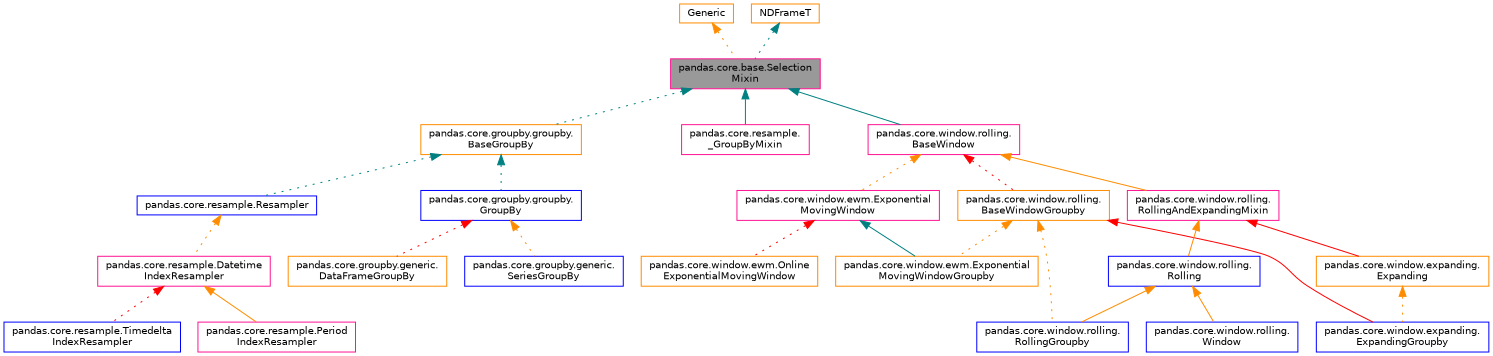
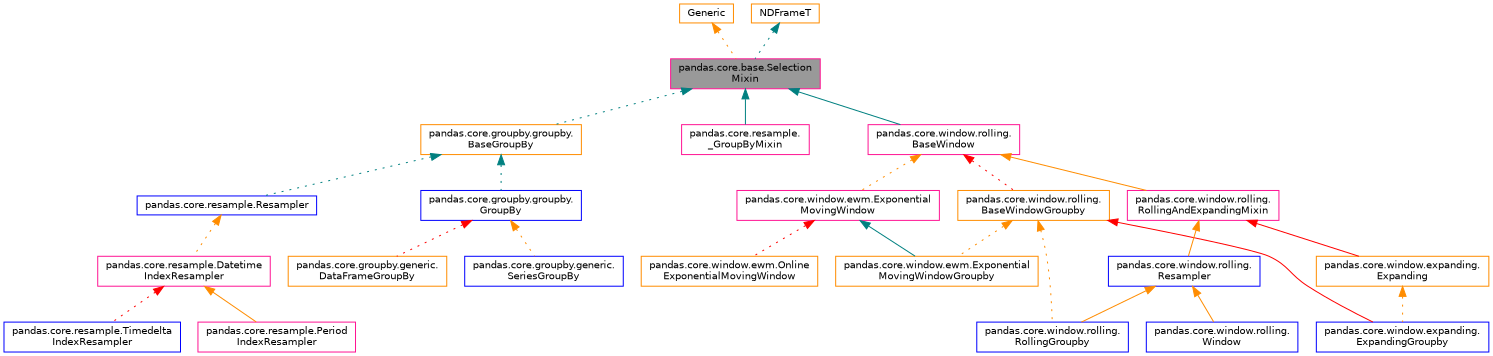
  digraph {
    rankdir=TB
    node [color=darkorange fillcolor=white fontname=Helvetica fontsize=10 shape=box style=filled]
    edge [color=darkorange dir=back fontname=Helvetica fontsize=10 labelfontname=Helvetica labelfontsize=10 style=dotted]
    n1 [color=deeppink fillcolor=grey60 fontcolor=black height=0.2 label="pandas.core.base.Selection\lMixin" width=0.4]
    n2 [height=0.2 label="pandas.core.groupby.groupby.\lBaseGroupBy" width=0.4]
    n3 [color=deeppink height=0.2 label="pandas.core.resample.\l_GroupByMixin" width=0.4]
    n4 [color=deeppink height=0.2 label="pandas.core.window.rolling.\lBaseWindow" width=0.4]
    n5 [color=blue height=0.2 label="pandas.core.groupby.groupby.\lGroupBy" width=0.4]
    n6 [color=blue height=0.2 label="pandas.core.resample.Resampler" width=0.4]
    n7 [color=deeppink height=0.2 label="pandas.core.window.ewm.Exponential\lMovingWindow" width=0.4]
    n8 [height=0.2 label="pandas.core.window.rolling.\lBaseWindowGroupby" width=0.4]
    n9 [color=deeppink height=0.2 label="pandas.core.window.rolling.\lRollingAndExpandingMixin" width=0.4]
    n10 [height=0.2 label=Generic width=0.4]
    n11 [height=0.2 label=NDFrameT width=0.4]
    n12 [height=0.2 label="pandas.core.groupby.generic.\lDataFrameGroupBy" width=0.4]
    n13 [color=blue height=0.2 label="pandas.core.groupby.generic.\lSeriesGroupBy" width=0.4]
    n14 [color=deeppink height=0.2 label="pandas.core.resample.Datetime\lIndexResampler" width=0.4]
    n15 [color=deeppink height=0.2 label="pandas.core.resample.Period\lIndexResampler" width=0.4]
    n16 [color=blue height=0.2 label="pandas.core.resample.Timedelta\lIndexResampler" width=0.4]
    n17 [height=0.2 label="pandas.core.window.ewm.Exponential\lMovingWindowGroupby" width=0.4]
    n18 [height=0.2 label="pandas.core.window.ewm.Online\lExponentialMovingWindow" width=0.4]
    n19 [color=blue height=0.2 label="pandas.core.window.expanding.\lExpandingGroupby" width=0.4]
    n20 [color=blue height=0.2 label="pandas.core.window.rolling.\lRollingGroupby" width=0.4]
    n21 [height=0.2 label="pandas.core.window.expanding.\lExpanding" width=0.4]
-   n22 [color=blue height=0.2 label="pandas.core.window.rolling.\lRolling" width=0.4]
+   n22 [color=blue height=0.2 label="pandas.core.window.rolling.\lResampler" width=0.4]
    n23 [color=blue height=0.2 label="pandas.core.window.rolling.\lWindow" width=0.4]
    n1 -> n2 [color=teal]
    n1 -> n3 [color=teal style=solid]
    n1 -> n4 [color=teal style=solid]
    n2 -> n5 [color=teal]
    n2 -> n6 [color=teal]
    n4 -> n7
    n4 -> n8 [color=red]
    n4 -> n9 [style=solid]
    n5 -> n12 [color=red]
    n5 -> n13
    n6 -> n14
    n7 -> n17 [color=teal style=solid]
    n7 -> n18 [color=red]
    n8 -> n17
    n8 -> n19 [color=red style=solid]
    n8 -> n20
    n9 -> n21 [color=red style=solid]
    n9 -> n22 [style=solid]
    n10 -> n1
    n11 -> n1 [color=teal]
    n14 -> n15 [style=solid]
    n14 -> n16 [color=red]
    n21 -> n19
    n22 -> n20 [style=solid]
    n22 -> n23 [style=solid]
  }
